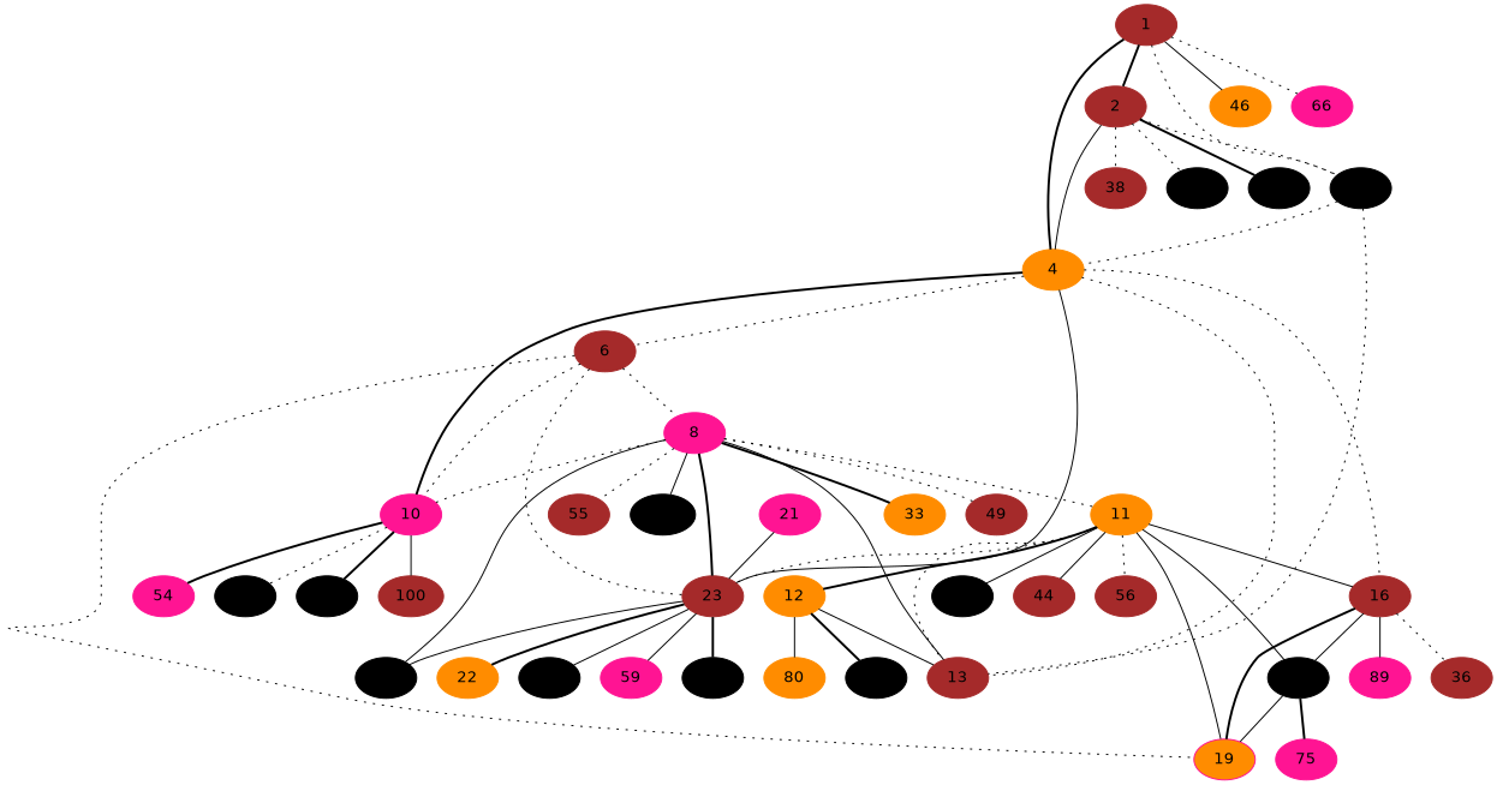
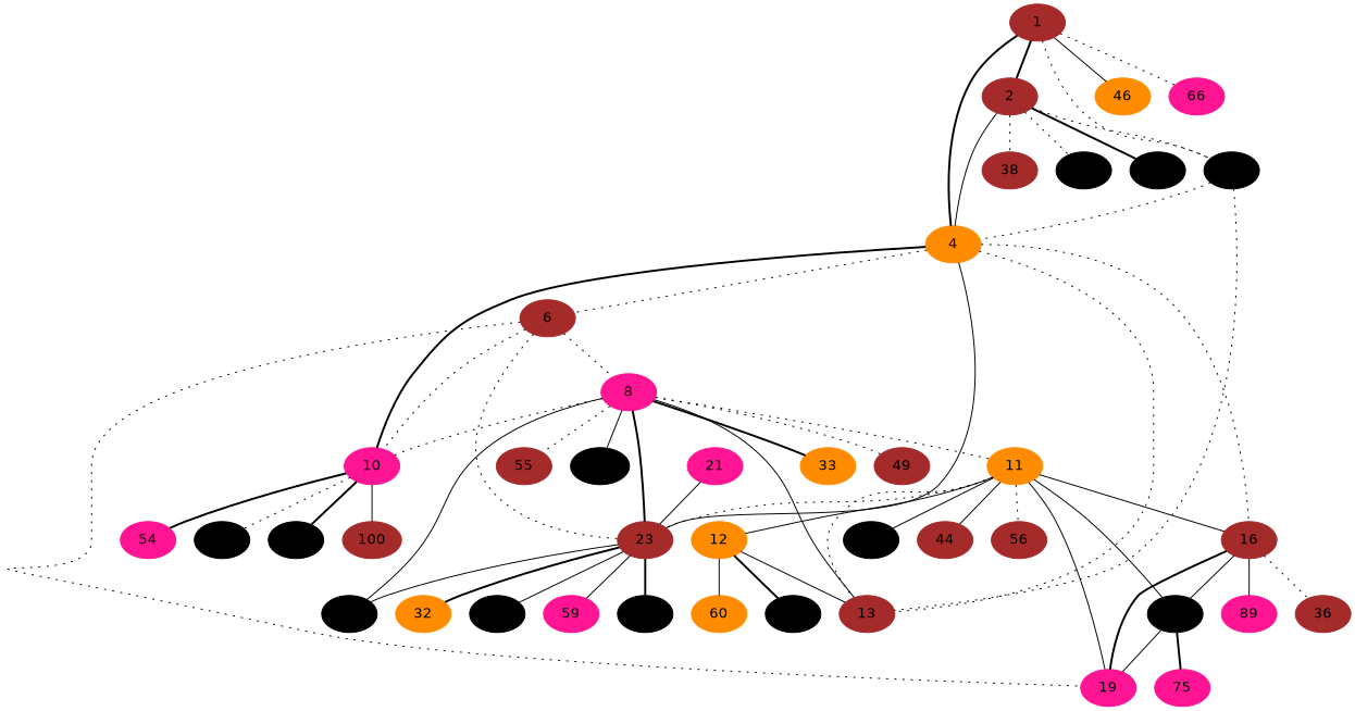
  graph {
    fontname="DejaVu Sans"
    node [color=brown fontname="DejaVu Sans" style=filled]
    edge [fontname="DejaVu Sans" style=dotted]
    1 [super="+41+35+50+73+27"]
    2
    3 [color=black]
    4 [color=darkorange super="+5"]
    46 [color=darkorange]
    66 [color=deeppink super="+108"]
    31 [color=black]
    38
    97 [color=black]
    13 [super="+53"]
    6 [super="+81+85+28+9+7"]
    10 [color=deeppink]
    16 [super="+54+17+34"]
    23 [super="+24+25+61+101+79+91+103"]
    8 [color=deeppink super="+14+83+109"]
-   19 [color=deeppink fillcolor=darkorange]
+   19 [color=deeppink]
    n17 [color=deeppink label=54]
    62 [color=black]
    70 [color=black]
    100
    18 [color=black]
    36
    89 [color=deeppink]
    45 [color=black]
    30 [color=black]
-   32 [color=darkorange label=22]
+   32 [color=darkorange]
    52 [color=black super="+78"]
    59 [color=deeppink]
    11 [color=darkorange super="+106+15"]
    33 [color=darkorange]
    49 [super="+84"]
    55
    105 [color=black]
    12 [color=darkorange]
    43 [color=black]
    44
    56
-   60 [color=darkorange super="+99+74" label=80]
+   60 [color=darkorange super="+99+74"]
    69 [color=black]
    75 [color=deeppink]
    21 [color=deeppink super="+77+22"]
    1 -- 2 [style=bold]
    1 -- 3
    1 -- 4 [style=bold weight=2]
    1 -- 46 [style=solid]
    1 -- 66
    2 -- 3
    2 -- 4 [style=solid weight=2]
    2 -- 31 [style=bold]
    2 -- 38
    2 -- 97
    3 -- 4 [weight=2]
    3 -- 13
    4 -- 13
    4 -- 6 [weight=2]
    4 -- 10 [style=bold]
    4 -- 16
    4 -- 23 [style=solid]
    6 -- 10 [weight=3]
    6 -- 23
    6 -- 8 [weight=3]
    6 -- 19
    10 -- n17 [style=bold]
    10 -- 62
    10 -- 70 [style=bold]
    10 -- 100 [style=solid]
    16 -- 19 [style=bold weight=2]
    16 -- 18 [style=solid weight=2]
    16 -- 36
    16 -- 89 [style=solid]
    23 -- 45 [style=solid]
    23 -- 30 [style=bold]
    23 -- 32 [style=bold]
    23 -- 52 [style=solid]
    23 -- 59 [style=solid]
    8 -- 13 [style=solid weight=2]
    8 -- 10
    8 -- 23 [style=bold]
    8 -- 45 [style=solid]
    8 -- 11 [weight=2]
    8 -- 33 [style=bold]
    8 -- 49
    8 -- 55
    8 -- 105 [style=solid]
    18 -- 19 [style=solid]
    18 -- 75 [style=bold]
    11 -- 13 [weight=2]
    11 -- 16 [style=solid weight=2]
    11 -- 23 [weight=2]
    11 -- 19 [style=solid]
    11 -- 18 [style=solid]
-   11 -- 12 [style=bold weight=2]
+   11 -- 12 [style=solid weight=2]
    11 -- 43 [style=solid]
    11 -- 44 [style=solid]
    11 -- 56
    12 -- 13 [style=solid]
    12 -- 60 [style=solid]
    12 -- 69 [style=bold]
    21 -- 23 [style=solid weight=6]
  }
